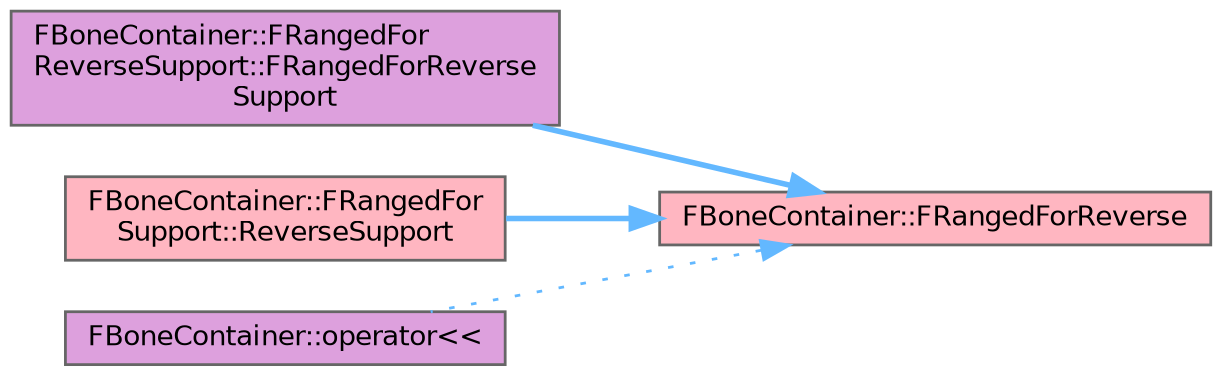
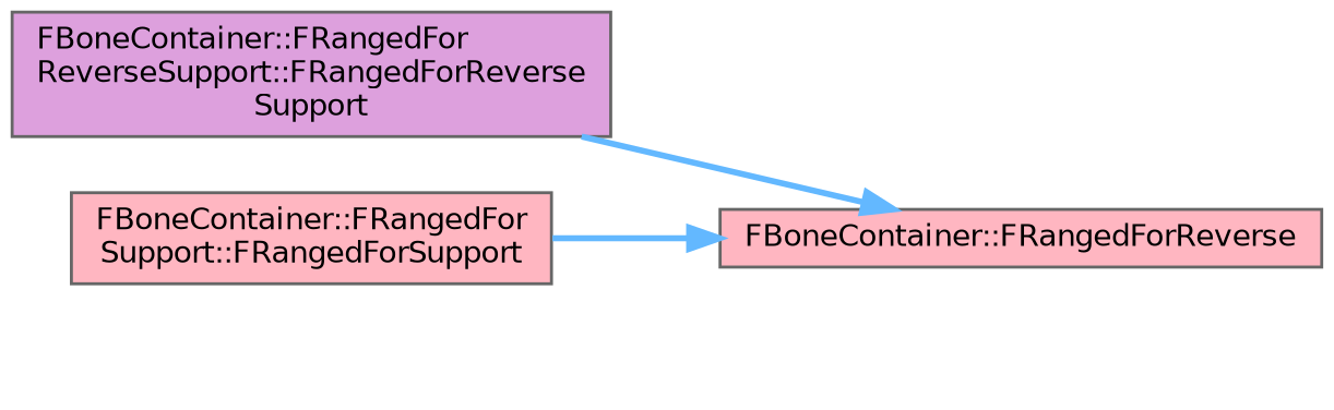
  digraph {
    rankdir=RL
    node [color=grey40 fillcolor=lightpink fontname=Helvetica fontsize=10 shape=box style=filled]
    edge [color=steelblue1 dir=back fontname=Helvetica fontsize=10 labelfontname=Helvetica labelfontsize=10 style=bold]
    n1 [color=gray40 fontcolor=black height=0.2 label="FBoneContainer::FRangedForReverse" width=0.4]
    n2 [fillcolor=plum height=0.2 label="FBoneContainer::FRangedFor\lReverseSupport::FRangedForReverse\lSupport" width=0.4]
-   n3 [height=0.2 label="FBoneContainer::FRangedFor\lSupport::ReverseSupport" width=0.4]
-   n4 [fillcolor=plum height=0.2 label="FBoneContainer::operator\<\<" width=0.4]
+   n3 [height=0.2 label="FBoneContainer::FRangedFor\lSupport::FRangedForSupport" width=0.4]
    n1 -> n2
    n1 -> n3
-   n1 -> n4 [style=dotted]
  }
